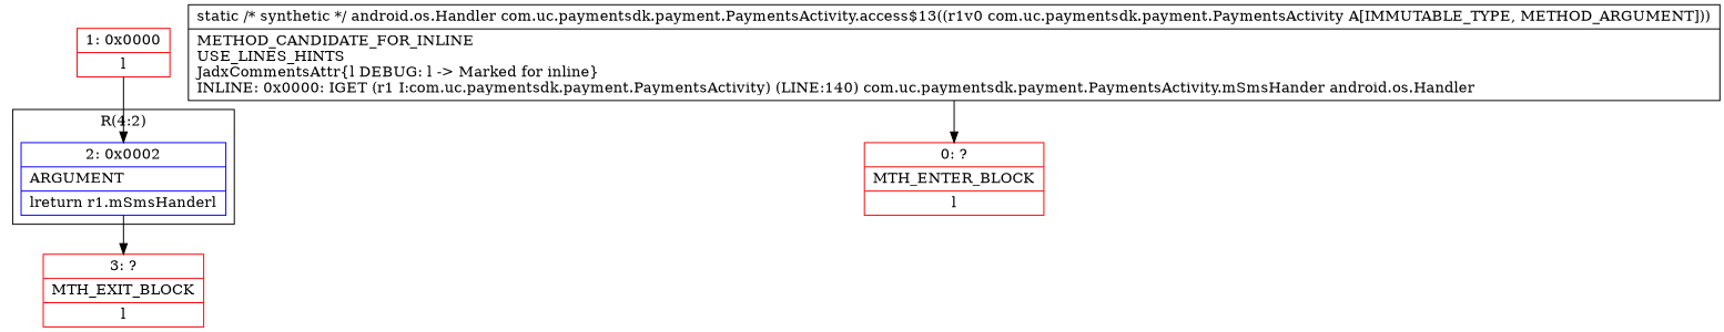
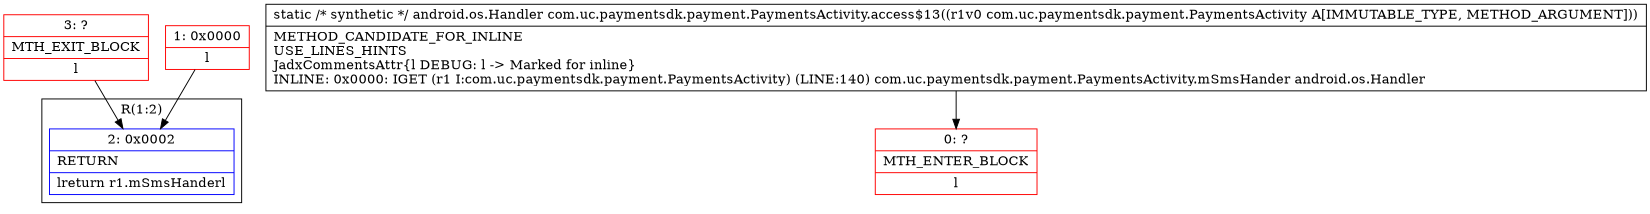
  digraph {
    node [color=red shape=record]
-   n1 [color=blue label="{2\:\ 0x0002|ARGUMENT\l|lreturn r1.mSmsHanderl}"]
+   n1 [color=blue label="{2\:\ 0x0002|RETURN\l|lreturn r1.mSmsHanderl}"]
    n2 [label="{3\:\ ?|MTH_EXIT_BLOCK\l|l}"]
    n3 [label="{0\:\ ?|MTH_ENTER_BLOCK\l|l}"]
    n4 [label="{1\:\ 0x0000|l}"]
    n5 [label="{static \/* synthetic *\/ android.os.Handler com.uc.paymentsdk.payment.PaymentsActivity.access$13((r1v0 com.uc.paymentsdk.payment.PaymentsActivity A[IMMUTABLE_TYPE, METHOD_ARGUMENT]))  | METHOD_CANDIDATE_FOR_INLINE\lUSE_LINES_HINTS\lJadxCommentsAttr\{l DEBUG: l \-\> Marked for inline\}\lINLINE: 0x0000: IGET (r1 I:com.uc.paymentsdk.payment.PaymentsActivity) (LINE:140) com.uc.paymentsdk.payment.PaymentsActivity.mSmsHander android.os.Handler\l}" color=""]
    subgraph cluster_1 {
-     label="R(4:2)"
+     label="R(1:2)"
      n1
    }
-   n1 -> n2
+   n2 -> n1
    n4 -> n1
    n5 -> n3
  }
